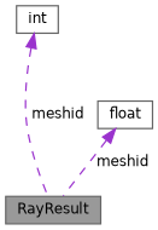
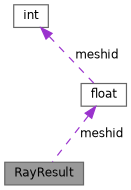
  digraph {
    node [color=gray40 fillcolor=white fontname=Helvetica fontsize=10 shape=box style=filled]
    edge [color=darkorchid3 dir=back fontname=Helvetica fontsize=10 labelfontname=Helvetica labelfontsize=10 style=dashed]
    n1 [fillcolor=grey60 fontcolor=black height=0.2 label=RayResult width=0.4]
    n2 [height=0.2 label=float width=0.4]
    n3 [height=0.2 label=int width=0.4]
    n2 -> n1 [label=" meshid"]
-   n3 -> n1 [label=" meshid"]
+   n3 -> n2 [label=" meshid"]
  }
